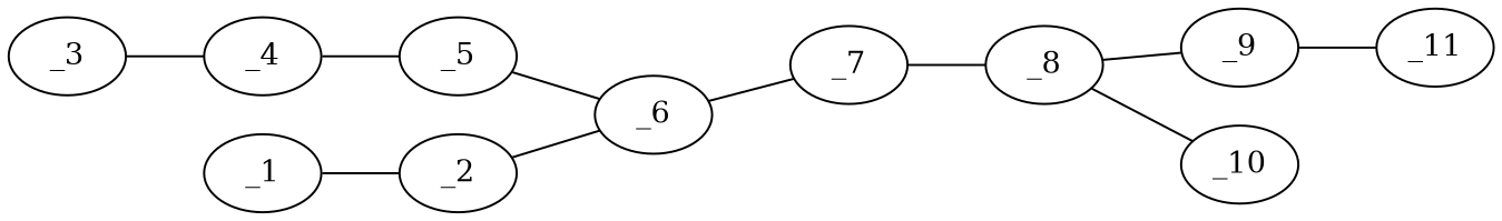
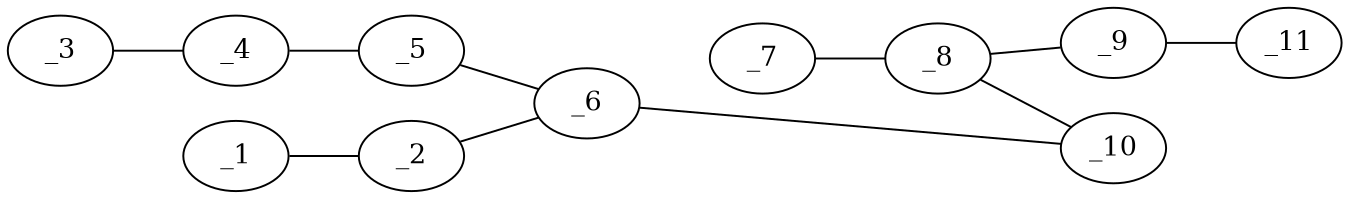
  graph {
    rankdir=LR
    node [charge=0 chem=1 symbol="C  " x=3.7321 y=-1.25]
    edge [valence=1]
    _2
    _1 [y=-2.25]
    _6 [x=2.866 y=-0.75]
    _3 [x=2.866 y=-2.75]
    _4 [x=2 y=-2.25]
    _7 [chem=4 symbol="N  " x=2.866 y=0.25]
    _5 [x=2]
    _8 [y=0.75]
    _9 [y=1.75]
    _10 [chem=4 symbol="N  " x=4.5981 y=0.25]
    _11 [chem=4 symbol="N  " y=2.75]
    _2 -- _6 [valence=2]
    _1 -- _2
-   _6 -- _7
+   _6 -- _10
    _3 -- _4
    _4 -- _5 [valence=2]
    _7 -- _8
    _5 -- _6
    _8 -- _9
    _8 -- _10 [valence=2]
    _9 -- _11 [valence=3]
  }
